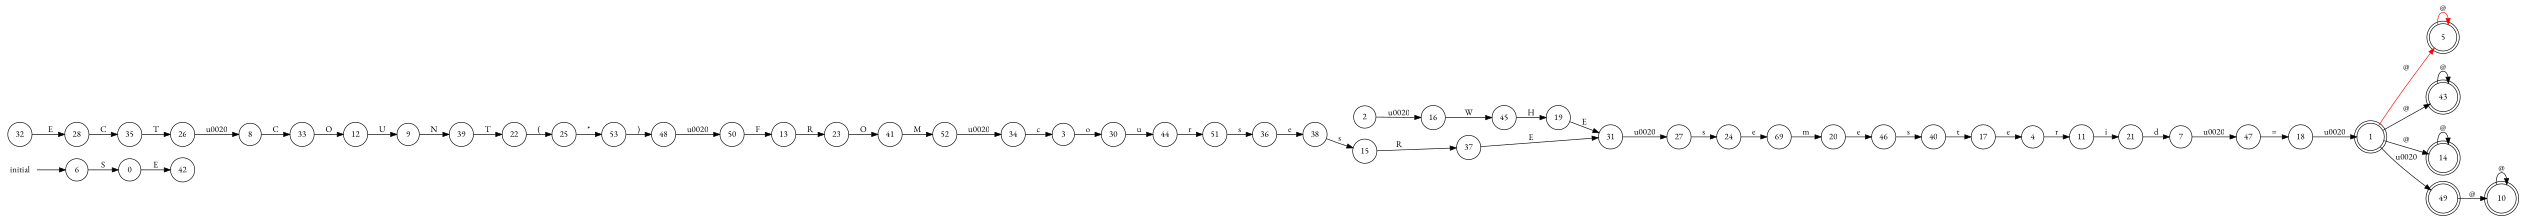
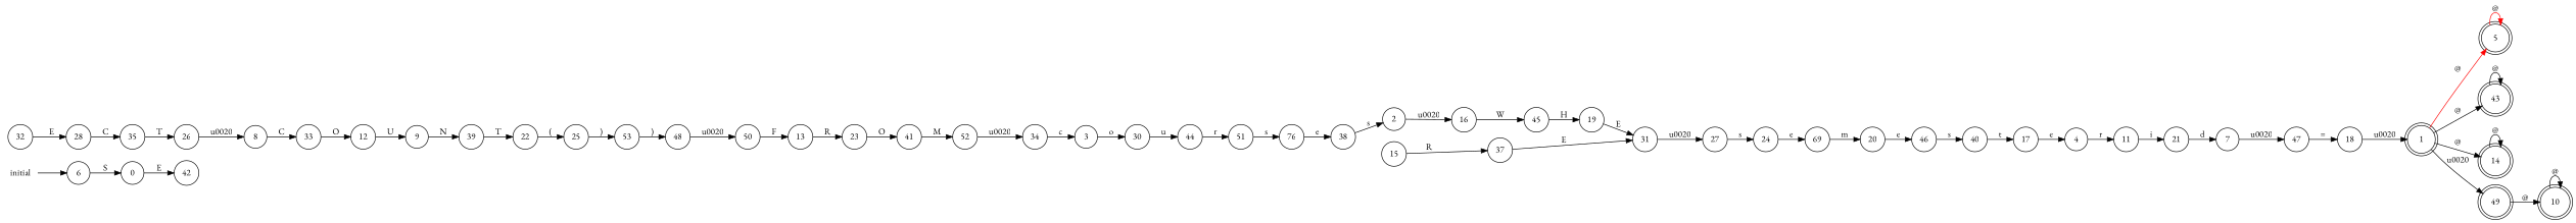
  digraph {
    fontname="EB Garamond"
    rankdir=LR
    node [fontname="EB Garamond" shape=circle]
    edge [fontname="EB Garamond"]
    0
    42
    32
    28
    1 [shape=doublecircle]
    5 [shape=doublecircle]
    43 [shape=doublecircle]
    14 [shape=doublecircle]
    49 [shape=doublecircle]
    10 [shape=doublecircle]
    2
    16
    45
    19
    3
    30
    44
    51
    4
    11
    21
    7
    6
    initial [shape=plaintext]
    47
    18
    8
    33
    12
    9
    39
    22
    25
    13
    23
    41
    52
    15
    37
    31
    27
    17
    20
    46
    40
    53
    48
    34
    n49 [label=69]
    24
    50
    26
    35
-   36
+   36 [label=76]
    38
    0 -> 42 [label=E]
    32 -> 28 [label=E]
    28 -> 35 [label=C]
    1 -> 5 [color=red label="@"]
    1 -> 43 [label="@"]
    1 -> 14 [label="@"]
    1 -> 49 [label="\u0020"]
    5 -> 5 [color=red label="@"]
    43 -> 43 [label="@"]
    14 -> 14 [label="@"]
    49 -> 10 [label="@"]
    10 -> 10 [label="@"]
    2 -> 16 [label="\u0020"]
    16 -> 45 [label=W]
    45 -> 19 [label=H]
    19 -> 31 [label=E]
    3 -> 30 [label=o]
    30 -> 44 [label=u]
    44 -> 51 [label=r]
    51 -> 36 [label=s]
    4 -> 11 [label=r]
    11 -> 21 [label=i]
    21 -> 7 [label=d]
    7 -> 47 [label="\u0020"]
    6 -> 0 [label=S]
    initial -> 6
    47 -> 18 [label="="]
    18 -> 1 [label="\u0020"]
    8 -> 33 [label=C]
    33 -> 12 [label=O]
    12 -> 9 [label=U]
    9 -> 39 [label=N]
    39 -> 22 [label=T]
    22 -> 25 [label="("]
-   25 -> 53 [label="*"]
+   25 -> 53 [label=")"]
    13 -> 23 [label=R]
    23 -> 41 [label=O]
    41 -> 52 [label=M]
    52 -> 34 [label="\u0020"]
    15 -> 37 [label=R]
    37 -> 31 [label=E]
    31 -> 27 [label="\u0020"]
    27 -> 24 [label=s]
    17 -> 4 [label=e]
    20 -> 46 [label=e]
    46 -> 40 [label=s]
    40 -> 17 [label=t]
    53 -> 48 [label=")"]
    48 -> 50 [label="\u0020"]
    34 -> 3 [label=c]
    n49 -> 20 [label=m]
    24 -> n49 [label=e]
    50 -> 13 [label=F]
    26 -> 8 [label="\u0020"]
    35 -> 26 [label=T]
    36 -> 38 [label=e]
-   38 -> 15 [label=s]
+   38 -> 2 [label=s]
  }
